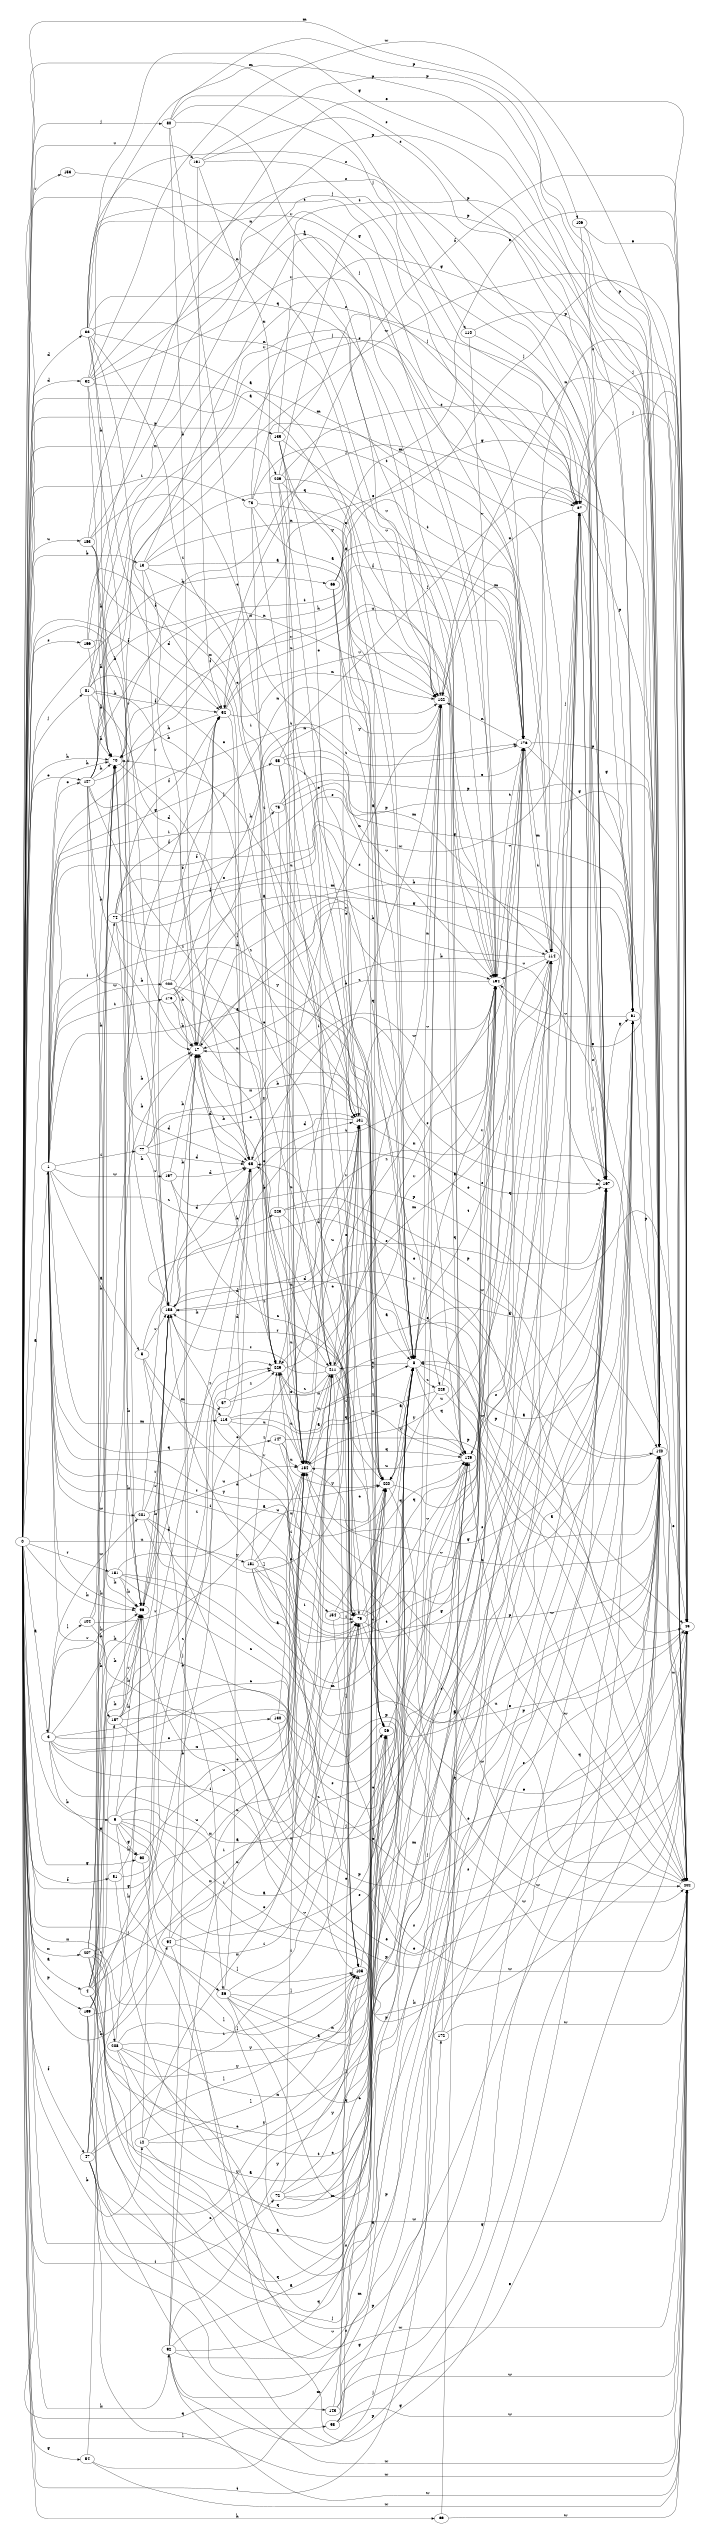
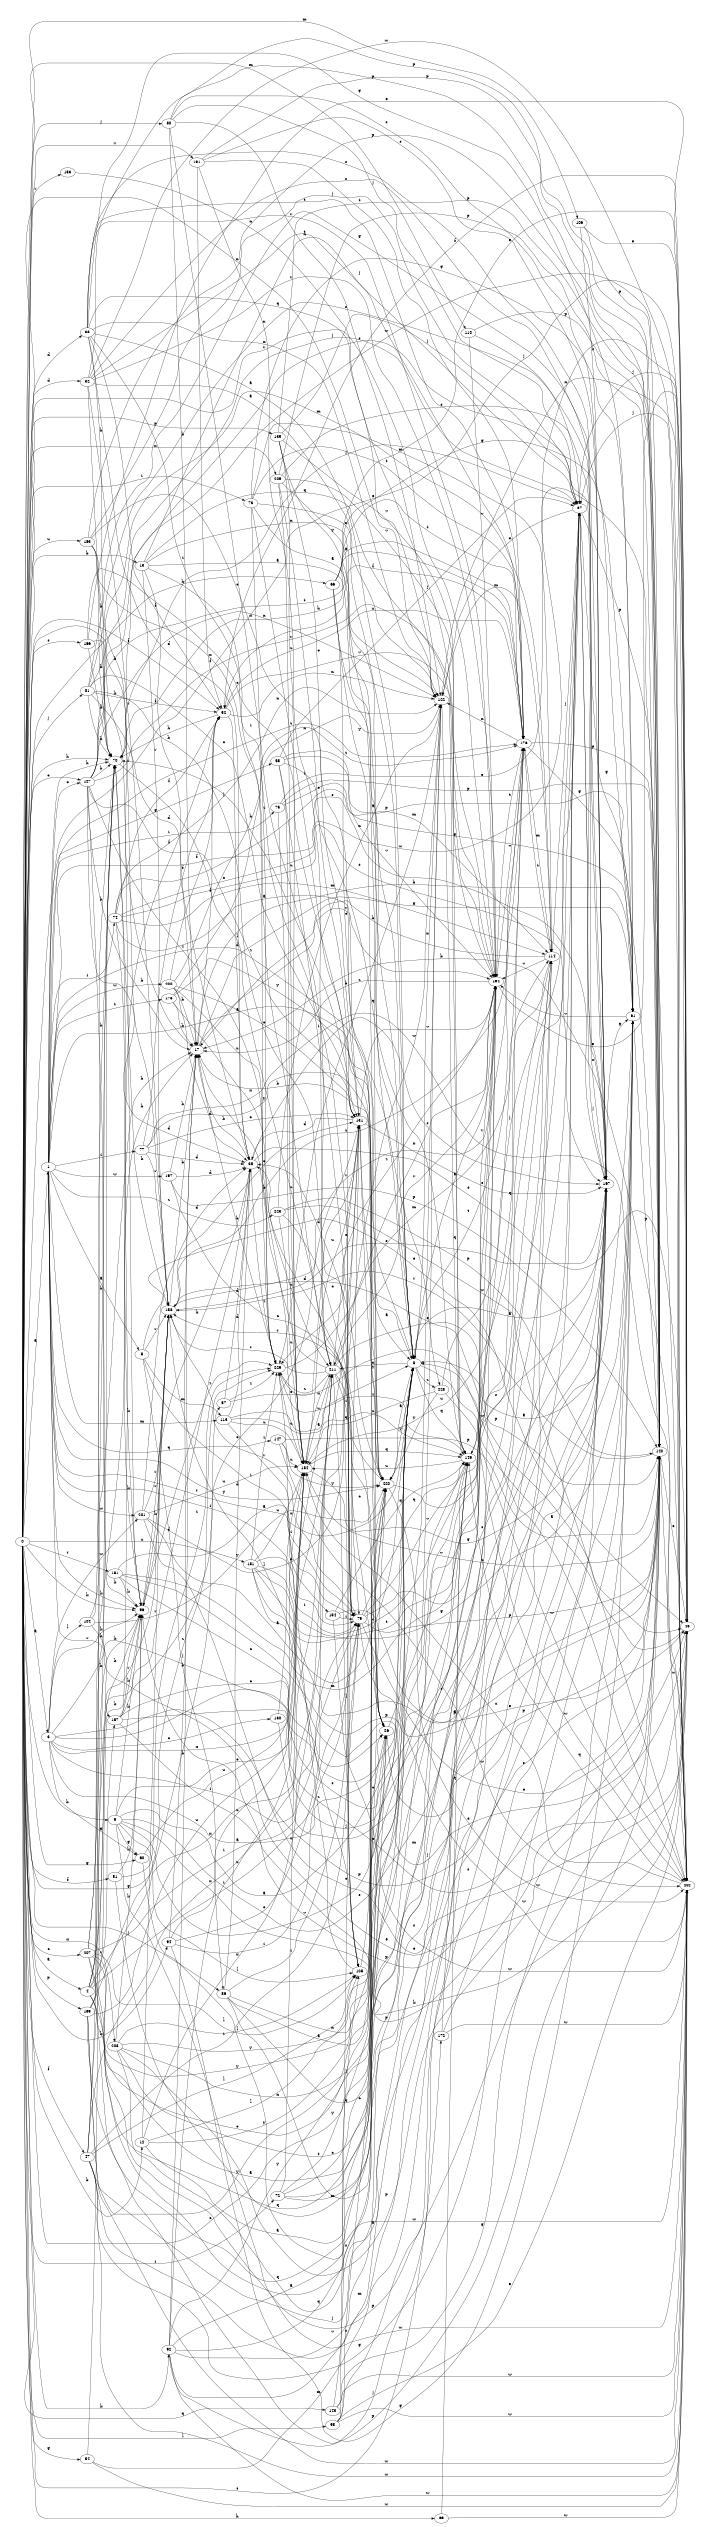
  strict digraph {
    rankdir=LR
    0
    1
    3
    4
    9
    12
    13
    17
    26
    32
    33
    47
    51
    52
    54
    55
    57
    60
    66
    69
    70
    72
    73
    80
    81
    86
    92
    94
    96
    98
    106
    110
    122
    127
    135
    139
    143
    151
    153
    166
    172
    181
    183
    191
    194
    207
    208
    209
    5
    8
    43
    74
    75
    77
    79
    113
    147
    154
    157
    167
    175
    176
    197
    200
    201
    220
    223
    228
    104
    130
    140
    211
    35
    149
    158
    202
    105
    131
    87
    61
    229
    114
    184
    0 -> 1 [label=a]
    0 -> 3 [label=a]
    0 -> 4 [label=a]
    0 -> 9 [label=b]
    0 -> 12 [label=b]
    0 -> 13 [label=b]
    0 -> 17 [label=b]
    0 -> 26 [label=c]
    0 -> 32 [label=d]
    0 -> 33 [label=d]
    0 -> 47 [label=f]
    0 -> 51 [label=f]
    0 -> 52 [label=f]
    0 -> 54 [label=g]
    0 -> 55 [label=g]
    0 -> 57 [label=g]
    0 -> 60 [label=g]
    0 -> 66 [label=h]
    0 -> 69 [label=h]
    0 -> 70 [label=h]
    0 -> 72 [label=i]
    0 -> 73 [label=i]
    0 -> 80 [label=j]
    0 -> 81 [label=j]
    0 -> 86 [label=j]
    0 -> 92 [label=k]
    0 -> 94 [label=k]
    0 -> 96 [label=k]
    0 -> 98 [label=l]
    0 -> 106 [label=m]
    0 -> 110 [label=m]
    0 -> 122 [label=n]
    0 -> 127 [label=o]
    0 -> 135 [label=p]
    0 -> 139 [label=p]
    0 -> 143 [label=q]
    0 -> 151 [label=r]
    0 -> 153 [label=r]
    0 -> 166 [label=s]
    0 -> 172 [label=t]
    0 -> 181 [label=u]
    0 -> 183 [label=u]
    0 -> 191 [label=v]
    0 -> 194 [label=v]
-   0 -> 207 [label=x]
+   0 -> 207 [label=c]
    0 -> 208 [label=x]
    0 -> 209 [label=x]
    1 -> 70 [label=h]
    1 -> 96 [label=k]
    1 -> 127 [label=o]
    1 -> 5 [label=a]
    1 -> 8 [label=a]
    1 -> 43 [label=e]
    1 -> 74 [label=i]
    1 -> 75 [label=i]
    1 -> 77 [label=i]
    1 -> 79 [label=i]
    1 -> 113 [label=m]
    1 -> 147 [label=q]
    1 -> 154 [label=r]
    1 -> 157 [label=r]
    1 -> 167 [label=s]
    1 -> 175 [label=t]
    1 -> 176 [label=t]
    1 -> 197 [label=w]
    1 -> 200 [label=w]
    1 -> 201 [label=w]
    1 -> 220 [label=y]
    1 -> 223 [label=z]
    1 -> 228 [label=z]
    3 -> 60 [label=g]
    3 -> 96 [label=k]
    3 -> 8 [label=a]
    3 -> 43 [label=e]
    3 -> 79 [label=i]
    3 -> 167 [label=s]
    3 -> 201 [label=w]
    3 -> 104 [label=l]
    3 -> 130 [label=o]
    3 -> 140 [label=p]
    3 -> 211 [label=x]
    4 -> 26 [label=c]
    4 -> 96 [label=k]
    4 -> 79 [label=i]
    4 -> 157 [label=r]
    4 -> 140 [label=p]
    4 -> 211 [label=x]
    4 -> 35 [label=d]
    4 -> 149 [label=q]
    4 -> 158 [label=r]
    9 -> 60 [label=g]
    9 -> 96 [label=k]
    9 -> 194 [label=v]
    9 -> 8 [label=a]
    9 -> 167 [label=s]
    9 -> 140 [label=p]
    9 -> 202 [label=w]
    9 -> 105 [label=l]
    9 -> 131 [label=o]
    12 -> 8 [label=a]
    12 -> 220 [label=y]
    12 -> 211 [label=x]
    12 -> 158 [label=r]
    12 -> 105 [label=l]
    13 -> 17 [label=b]
    13 -> 122 [label=n]
    13 -> 8 [label=a]
    13 -> 79 [label=i]
    13 -> 149 [label=q]
    13 -> 158 [label=r]
    13 -> 87 [label=j]
    17 -> 52 [label=f]
    17 -> 194 [label=v]
    17 -> 61 [label=g]
    26 -> 70 [label=h]
    26 -> 194 [label=v]
    26 -> 140 [label=p]
    32 -> 70 [label=h]
    32 -> 194 [label=v]
    32 -> 8 [label=a]
    32 -> 167 [label=s]
    32 -> 176 [label=t]
    32 -> 140 [label=p]
    32 -> 158 [label=r]
    32 -> 202 [label=w]
    33 -> 52 [label=f]
    33 -> 70 [label=h]
    33 -> 122 [label=n]
    33 -> 194 [label=v]
    33 -> 8 [label=a]
    33 -> 167 [label=s]
    33 -> 176 [label=t]
    33 -> 35 [label=d]
    33 -> 149 [label=q]
    33 -> 61 [label=g]
    33 -> 229 [label=z]
    47 -> 70 [label=h]
    47 -> 96 [label=k]
    47 -> 79 [label=i]
    47 -> 167 [label=s]
    47 -> 220 [label=y]
    47 -> 211 [label=x]
    47 -> 202 [label=w]
    47 -> 105 [label=l]
    47 -> 61 [label=g]
    51 -> 96 [label=k]
    51 -> 229 [label=z]
    51 -> 114 [label=m]
    52 -> 70 [label=h]
    52 -> 122 [label=n]
    52 -> 194 [label=v]
    52 -> 176 [label=u]
    52 -> 35 [label=d]
    54 -> 70 [label=h]
    54 -> 202 [label=w]
    54 -> 114 [label=m]
    55 -> 194 [label=v]
    55 -> 79 [label=i]
    55 -> 149 [label=q]
    55 -> 87 [label=j]
    55 -> 114 [label=m]
    55 -> 184 [label=u]
    57 -> 35 [label=d]
    57 -> 131 [label=o]
    57 -> 229 [label=z]
    60 -> 202 [label=w]
    60 -> 184 [label=u]
    66 -> 8 [label=a]
    66 -> 43 [label=e]
    66 -> 176 [label=t]
    66 -> 220 [label=y]
    66 -> 131 [label=o]
    66 -> 61 [label=g]
    69 -> 149 [label=q]
    69 -> 202 [label=w]
    70 -> 96 [label=k]
    70 -> 167 [label=s]
    70 -> 105 [label=l]
    70 -> 87 [label=j]
    72 -> 26 [label=c]
    72 -> 220 [label=y]
    72 -> 87 [label=j]
    72 -> 114 [label=m]
    72 -> 184 [label=u]
    73 -> 122 [label=n]
    73 -> 8 [label=a]
    73 -> 79 [label=i]
    73 -> 176 [label=t]
    73 -> 61 [label=g]
    73 -> 229 [label=z]
    73 -> 114 [label=m]
    80 -> 17 [label=b]
    80 -> 122 [label=n]
    80 -> 167 [label=s]
    80 -> 140 [label=p]
    80 -> 211 [label=x]
    80 -> 87 [label=j]
    81 -> 52 [label=f]
    81 -> 70 [label=h]
    81 -> 167 [label=s]
    81 -> 35 [label=d]
    81 -> 105 [label=l]
    81 -> 131 [label=o]
    81 -> 61 [label=g]
    81 -> 114 [label=m]
    86 -> 122 [label=n]
    86 -> 8 [label=a]
    86 -> 79 [label=i]
    86 -> 167 [label=s]
    86 -> 35 [label=d]
    86 -> 149 [label=q]
-   86 -> 105 [label=l]
    92 -> 17 [label=b]
    92 -> 194 [label=v]
    92 -> 8 [label=a]
    92 -> 220 [label=y]
    92 -> 149 [label=q]
    92 -> 202 [label=w]
    92 -> 87 [label=j]
    92 -> 114 [label=m]
    92 -> 184 [label=u]
    94 -> 17 [label=b]
    94 -> 79 [label=i]
    94 -> 131 [label=o]
    94 -> 61 [label=g]
    94 -> 184 [label=u]
    96 -> 158 [label=r]
    96 -> 229 [label=z]
    98 -> 26 [label=c]
    98 -> 43 [label=e]
    98 -> 167 [label=s]
    98 -> 202 [label=w]
    98 -> 131 [label=o]
    106 -> 43 [label=e]
    106 -> 167 [label=s]
    106 -> 140 [label=p]
    110 -> 194 [label=v]
    110 -> 140 [label=p]
    110 -> 87 [label=j]
    122 -> 149 [label=q]
    122 -> 229 [label=z]
    122 -> 114 [label=m]
    127 -> 17 [label=b]
    127 -> 70 [label=h]
    127 -> 96 [label=k]
    127 -> 122 [label=n]
    127 -> 194 [label=v]
    127 -> 176 [label=t]
    127 -> 35 [label=d]
    127 -> 202 [label=w]
    127 -> 131 [label=o]
    127 -> 87 [label=j]
    127 -> 229 [label=z]
    135 -> 194 [label=v]
    135 -> 220 [label=y]
    135 -> 140 [label=p]
    135 -> 131 [label=o]
    135 -> 87 [label=j]
    135 -> 184 [label=u]
    139 -> 70 [label=h]
    139 -> 96 [label=k]
    139 -> 149 [label=q]
    139 -> 202 [label=w]
    139 -> 87 [label=j]
    139 -> 229 [label=z]
    139 -> 184 [label=u]
    143 -> 202 [label=w]
    143 -> 105 [label=l]
    143 -> 61 [label=g]
    151 -> 26 [label=c]
    151 -> 96 [label=k]
    151 -> 8 [label=a]
    151 -> 140 [label=p]
    151 -> 114 [label=m]
    153 -> 122 [label=n]
    166 -> 26 [label=c]
    166 -> 70 [label=h]
    166 -> 96 [label=k]
    166 -> 43 [label=e]
    172 -> 167 [label=s]
    172 -> 149 [label=q]
    172 -> 202 [label=w]
    181 -> 194 [label=v]
    181 -> 43 [label=e]
    181 -> 79 [label=i]
    181 -> 176 [label=t]
    181 -> 140 [label=p]
    181 -> 61 [label=g]
    181 -> 229 [label=z]
    181 -> 184 [label=u]
    183 -> 26 [label=c]
    183 -> 70 [label=h]
    183 -> 140 [label=p]
    183 -> 211 [label=x]
    183 -> 158 [label=r]
    183 -> 87 [label=j]
    191 -> 52 [label=f]
    191 -> 167 [label=s]
    191 -> 176 [label=t]
    191 -> 140 [label=p]
    191 -> 211 [label=x]
    194 -> 17 [label=b]
    194 -> 8 [label=a]
    194 -> 43 [label=e]
    194 -> 176 [label=t]
    194 -> 211 [label=x]
    194 -> 229 [label=z]
    207 -> 17 [label=b]
    207 -> 70 [label=h]
    207 -> 8 [label=a]
    207 -> 79 [label=i]
    207 -> 167 [label=s]
    207 -> 220 [label=y]
    207 -> 140 [label=p]
    207 -> 105 [label=l]
    208 -> 96 [label=k]
    208 -> 122 [label=n]
    208 -> 176 [label=t]
    208 -> 220 [label=y]
    208 -> 140 [label=p]
    208 -> 105 [label=l]
    208 -> 61 [label=g]
    209 -> 194 [label=v]
    209 -> 8 [label=a]
    209 -> 167 [label=s]
    209 -> 140 [label=p]
    209 -> 131 [label=o]
    209 -> 184 [label=u]
    5 -> 86 [label=j]
    5 -> 43 [label=e]
    5 -> 79 [label=i]
    5 -> 113 [label=m]
    5 -> 158 [label=r]
    8 -> 122 [label=n]
    8 -> 176 [label=t]
    8 -> 220 [label=y]
    8 -> 228 [label=z]
    8 -> 211 [label=x]
    8 -> 149 [label=q]
    8 -> 202 [label=w]
    43 -> 52 [label=f]
    43 -> 96 [label=k]
    43 -> 8 [label=a]
    43 -> 87 [label=j]
    74 -> 52 [label=f]
    74 -> 96 [label=k]
    74 -> 122 [label=n]
    74 -> 8 [label=a]
    74 -> 167 [label=s]
    74 -> 140 [label=p]
    74 -> 202 [label=w]
    74 -> 114 [label=m]
    75 -> 43 [label=e]
    75 -> 140 [label=p]
    75 -> 61 [label=g]
    75 -> 184 [label=u]
    77 -> 52 [label=f]
    77 -> 220 [label=y]
    77 -> 35 [label=d]
    77 -> 158 [label=r]
    77 -> 202 [label=w]
    77 -> 131 [label=o]
    79 -> 194 [label=v]
    79 -> 43 [label=e]
    79 -> 167 [label=s]
    79 -> 140 [label=p]
    79 -> 35 [label=d]
    79 -> 149 [label=q]
    79 -> 158 [label=r]
    79 -> 202 [label=w]
    113 -> 8 [label=a]
    113 -> 79 [label=i]
    113 -> 35 [label=d]
    113 -> 149 [label=q]
    113 -> 184 [label=u]
    147 -> 220 [label=y]
    147 -> 140 [label=p]
    147 -> 202 [label=w]
    147 -> 184 [label=u]
    154 -> 43 [label=e]
    154 -> 79 [label=i]
    154 -> 149 [label=q]
    154 -> 202 [label=w]
    157 -> 26 [label=c]
    157 -> 52 [label=f]
    157 -> 96 [label=k]
    157 -> 140 [label=p]
    157 -> 131 [label=o]
    157 -> 87 [label=j]
    167 -> 8 [label=a]
    167 -> 87 [label=j]
    167 -> 61 [label=g]
    175 -> 17 [label=b]
    175 -> 122 [label=n]
    175 -> 220 [label=y]
    175 -> 211 [label=x]
    176 -> 52 [label=f]
    176 -> 70 [label=h]
    176 -> 122 [label=n]
    176 -> 194 [label=v]
    176 -> 140 [label=p]
    176 -> 158 [label=r]
    176 -> 61 [label=g]
    176 -> 114 [label=m]
    197 -> 17 [label=b]
    197 -> 26 [label=c]
    197 -> 140 [label=p]
    197 -> 35 [label=d]
    200 -> 17 [label=b]
    200 -> 52 [label=f]
    200 -> 176 [label=t]
    200 -> 35 [label=d]
    200 -> 131 [label=o]
    200 -> 184 [label=u]
    201 -> 122 [label=n]
    201 -> 8 [label=a]
    201 -> 43 [label=e]
    201 -> 35 [label=d]
    201 -> 158 [label=r]
    201 -> 184 [label=u]
    220 -> 8 [label=a]
    220 -> 167 [label=s]
    220 -> 35 [label=d]
    220 -> 158 [label=r]
    220 -> 202 [label=w]
    223 -> 26 [label=c]
    223 -> 122 [label=n]
    223 -> 140 [label=p]
    223 -> 202 [label=w]
    223 -> 184 [label=u]
    228 -> 220 [label=y]
    228 -> 202 [label=w]
    228 -> 87 [label=j]
    228 -> 184 [label=u]
    104 -> 17 [label=b]
    104 -> 70 [label=h]
    104 -> 43 [label=e]
    104 -> 220 [label=y]
    130 -> 167 [label=s]
    130 -> 184 [label=u]
    140 -> 43 [label=e]
    140 -> 158 [label=r]
    140 -> 202 [label=w]
    140 -> 184 [label=u]
    211 -> 17 [label=b]
    211 -> 26 [label=c]
    211 -> 194 [label=v]
    211 -> 79 [label=i]
    211 -> 140 [label=p]
    211 -> 158 [label=r]
    211 -> 105 [label=l]
    211 -> 131 [label=o]
    211 -> 229 [label=z]
    211 -> 184 [label=u]
    35 -> 17 [label=b]
    35 -> 96 [label=k]
    35 -> 43 [label=e]
    35 -> 167 [label=s]
    35 -> 229 [label=z]
    149 -> 194 [label=v]
    149 -> 229 [label=z]
    149 -> 184 [label=u]
    158 -> 17 [label=b]
    158 -> 70 [label=h]
    158 -> 96 [label=k]
    158 -> 43 [label=e]
    158 -> 167 [label=s]
    158 -> 176 [label=t]
    158 -> 105 [label=l]
    158 -> 131 [label=o]
    202 -> 17 [label=b]
    202 -> 122 [label=n]
    202 -> 149 [label=q]
    202 -> 87 [label=j]
    202 -> 184 [label=u]
    105 -> 26 [label=c]
    105 -> 229 [label=z]
    131 -> 17 [label=b]
    131 -> 194 [label=v]
    131 -> 8 [label=a]
    131 -> 167 [label=s]
    131 -> 220 [label=y]
    131 -> 35 [label=d]
    131 -> 184 [label=u]
    87 -> 122 [label=n]
    87 -> 167 [label=s]
    87 -> 140 [label=p]
    87 -> 61 [label=g]
    87 -> 184 [label=u]
    61 -> 17 [label=b]
    61 -> 194 [label=v]
    61 -> 8 [label=a]
    61 -> 140 [label=p]
    229 -> 17 [label=b]
    229 -> 202 [label=w]
    229 -> 114 [label=m]
    229 -> 184 [label=u]
    114 -> 17 [label=b]
    114 -> 194 [label=v]
    114 -> 176 [label=t]
    114 -> 149 [label=q]
    114 -> 87 [label=j]
    184 -> 211 [label=x]
    184 -> 149 [label=q]
    184 -> 61 [label=g]
  }
